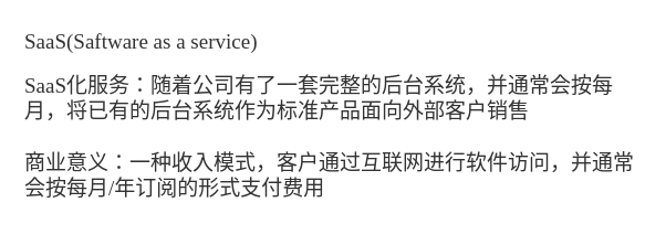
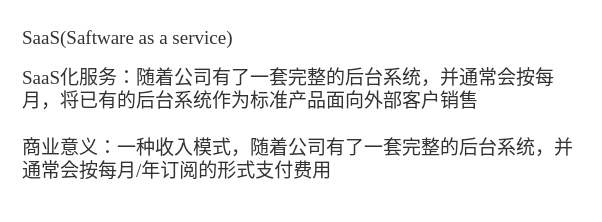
  <mxCell id="0" />
  <mxCell id="1" parent="0" />
  <mxCell id="2" value="&lt;span style=&quot;color: rgb(50, 50, 50); font-family: 微软雅黑; font-size: 19px; font-style: normal; font-variant-ligatures: normal; font-variant-caps: normal; font-weight: 400; letter-spacing: normal; orphans: 2; text-align: center; text-indent: 0px; text-transform: none; widows: 2; word-spacing: 0px; -webkit-text-stroke-width: 0px; background-color: rgba(255, 255, 255, 0.01); text-decoration-thickness: initial; text-decoration-style: initial; text-decoration-color: initial; float: none; display: inline !important;&quot;&gt;SaaS(Saftware as a service)&lt;/span&gt;" style="text;whiteSpace=wrap;html=1;" vertex="1" parent="1"><mxGeometry x="20" y="20" width="280" height="50" as="geometry" /></mxCell>
  <mxCell id="3" value="&lt;span style=&quot;color: rgb(50, 50, 50); font-family: 微软雅黑; font-size: 19px; font-style: normal; font-variant-ligatures: normal; font-variant-caps: normal; font-weight: 400; letter-spacing: normal; orphans: 2; text-align: left; text-indent: 0px; text-transform: none; widows: 2; word-spacing: 0px; -webkit-text-stroke-width: 0px; background-color: rgba(255, 255, 255, 0.01); text-decoration-thickness: initial; text-decoration-style: initial; text-decoration-color: initial; float: none; display: inline !important;&quot;&gt;SaaS化服务：随着公司有了一套完整的后台系统，并通常会按每月，将已有的后台系统作为标准产品面向外部客户销售&lt;/span&gt;" style="text;whiteSpace=wrap;html=1;" vertex="1" parent="1"><mxGeometry x="20" y="60" width="560" height="90" as="geometry" /></mxCell>
- <mxCell id="4" value="&lt;span style=&quot;color: rgb(50, 50, 50); font-family: 微软雅黑; font-size: 19px; font-style: normal; font-variant-ligatures: normal; font-variant-caps: normal; font-weight: 400; letter-spacing: normal; orphans: 2; text-align: left; text-indent: 0px; text-transform: none; widows: 2; word-spacing: 0px; -webkit-text-stroke-width: 0px; background-color: rgba(255, 255, 255, 0.01); text-decoration-thickness: initial; text-decoration-style: initial; text-decoration-color: initial; float: none; display: inline !important;&quot;&gt;商业意义：一种收入模式，客户通过互联网进行软件访问，并通常会按每月/年订阅的形式支付费用&lt;/span&gt;" style="text;whiteSpace=wrap;html=1;" vertex="1" parent="1"><mxGeometry x="20" y="130" width="560" height="70" as="geometry" /></mxCell>
+ <mxCell id="4" value="&lt;span style=&quot;color: rgb(50, 50, 50); font-family: 微软雅黑; font-size: 19px; font-style: normal; font-variant-ligatures: normal; font-variant-caps: normal; font-weight: 400; letter-spacing: normal; orphans: 2; text-align: left; text-indent: 0px; text-transform: none; widows: 2; word-spacing: 0px; -webkit-text-stroke-width: 0px; background-color: rgba(255, 255, 255, 0.01); text-decoration-thickness: initial; text-decoration-style: initial; text-decoration-color: initial; float: none; display: inline !important;&quot;&gt;商业意义：一种收入模式，随着公司有了一套完整的后台系统，并通常会按每月/年订阅的形式支付费用&lt;/span&gt;" style="text;whiteSpace=wrap;html=1;" vertex="1" parent="1"><mxGeometry x="20" y="130" width="560" height="70" as="geometry" /></mxCell>
